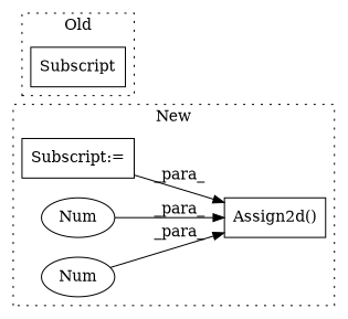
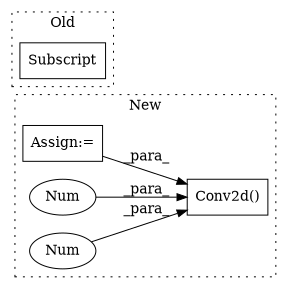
  digraph {
    rankdir=LR
    node [a=76 l=1 shape=box]
-   n1 [a=75 l="10,1" label="Assign2d()" s="4265,4300"]
-   n2 [a=68 l=4 label="Subscript:=" s=4260]
+   n1 [a=75 l="10,1" label="Conv2d()" s="4265,4300"]
+   n2 [a=68 l=4 label="Assign:=" s=4260]
    n3 [label=Num s=4296 shape=ellipse]
    n4 [label=Num s=4299 shape=ellipse]
    n5 [a=63 l="39,0" label=Subscript s="6212,0"]
    subgraph cluster_1 {
      label=New
      style=dotted
      n1
      n2
      n3
      n4
    }
    subgraph cluster_2 {
      label=Old
      style=dotted
      n5
    }
    n2 -> n1 [label=_para_]
    n3 -> n1 [label=_para_]
    n4 -> n1 [label=_para_]
  }
